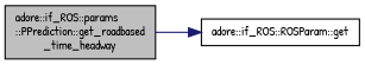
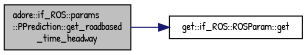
  digraph {
    rankdir=LR
    fontname="Patrick Hand"
    node [color=black fontname="Patrick Hand" fontsize=10 shape=record style=filled]
    n1 [fillcolor=grey75 fontcolor=black height=0.2 label="adore::if_ROS::params\l::PPrediction::get_roadbased\l_time_headway" width=0.4]
-   n2 [fillcolor=white height=0.2 label="adore::if_ROS::ROSParam::get" width=0.4]
+   n2 [fillcolor=white height=0.2 label="get::if_ROS::ROSParam::get" width=0.4]
    n1 -> n2 [color=midnightblue fontname="Patrick Hand" fontsize=10 labelfontname=Helvetica labelfontsize=10 style=solid]
  }
